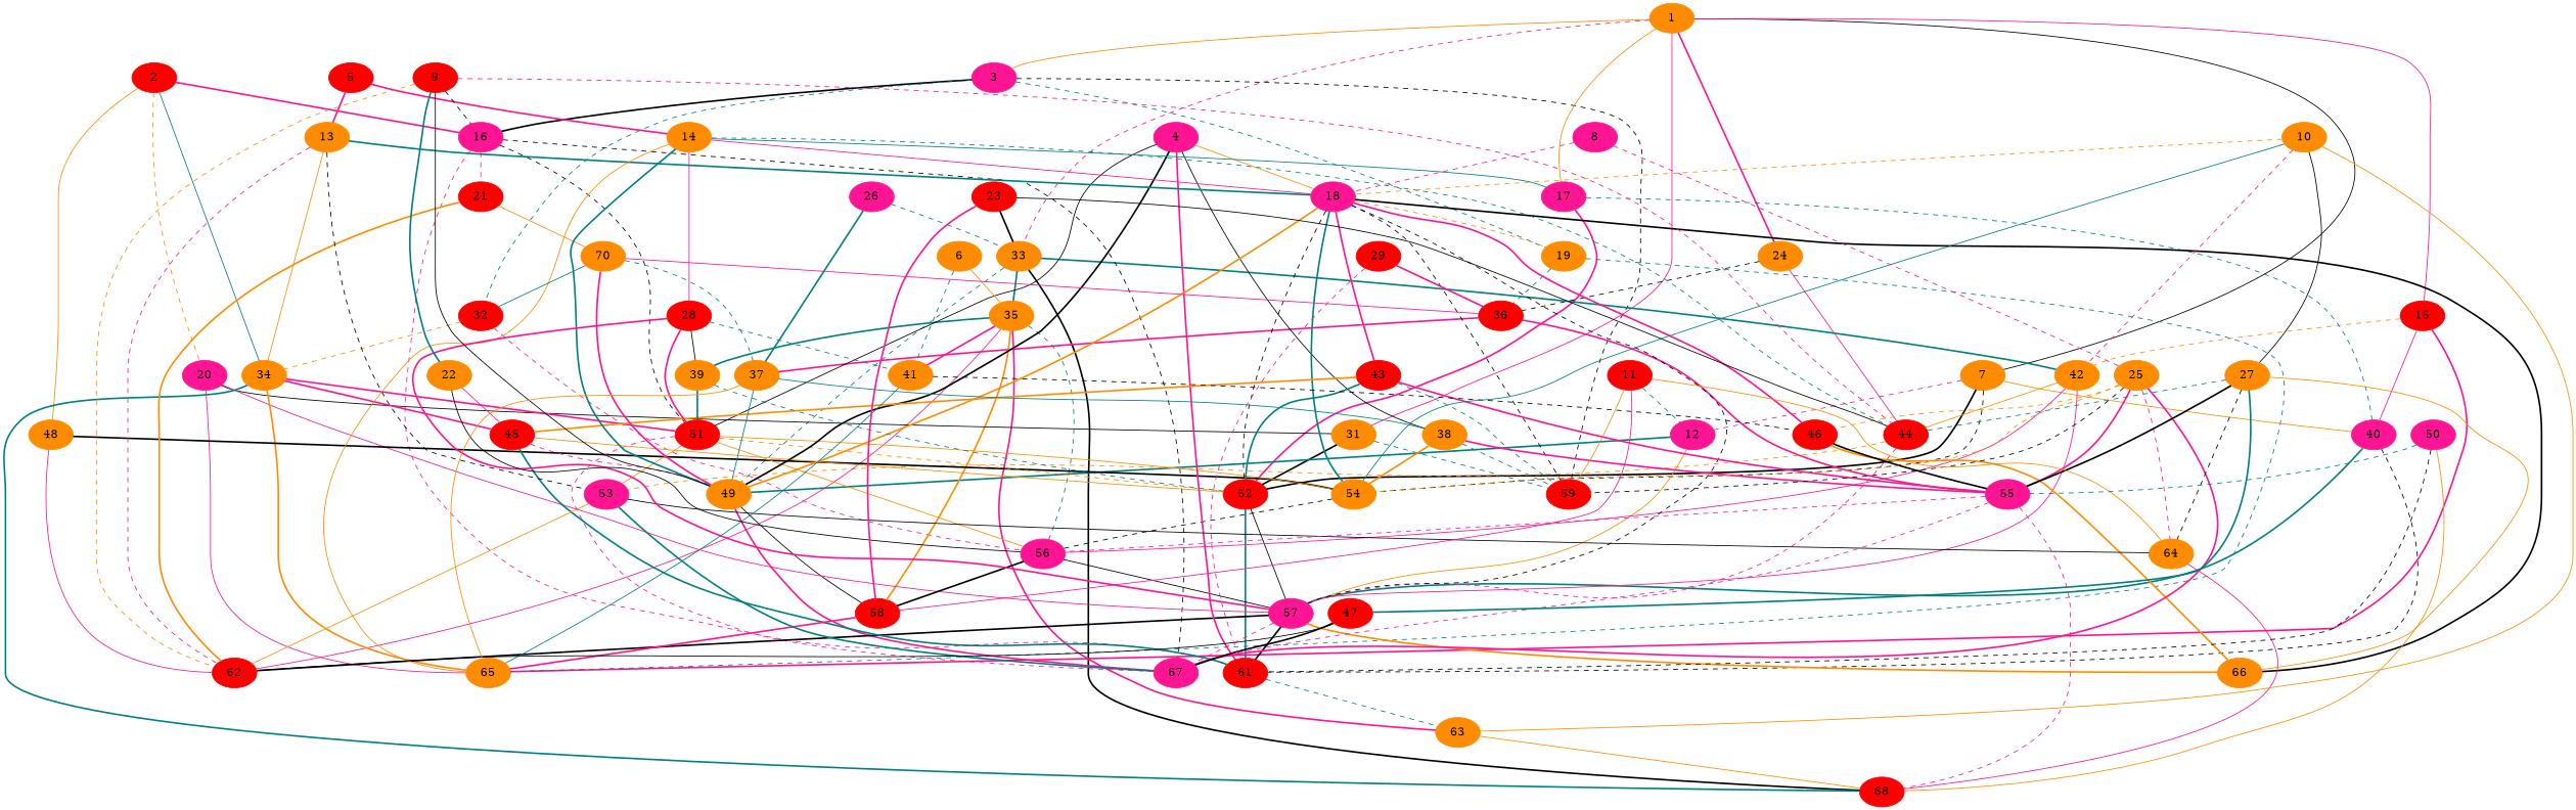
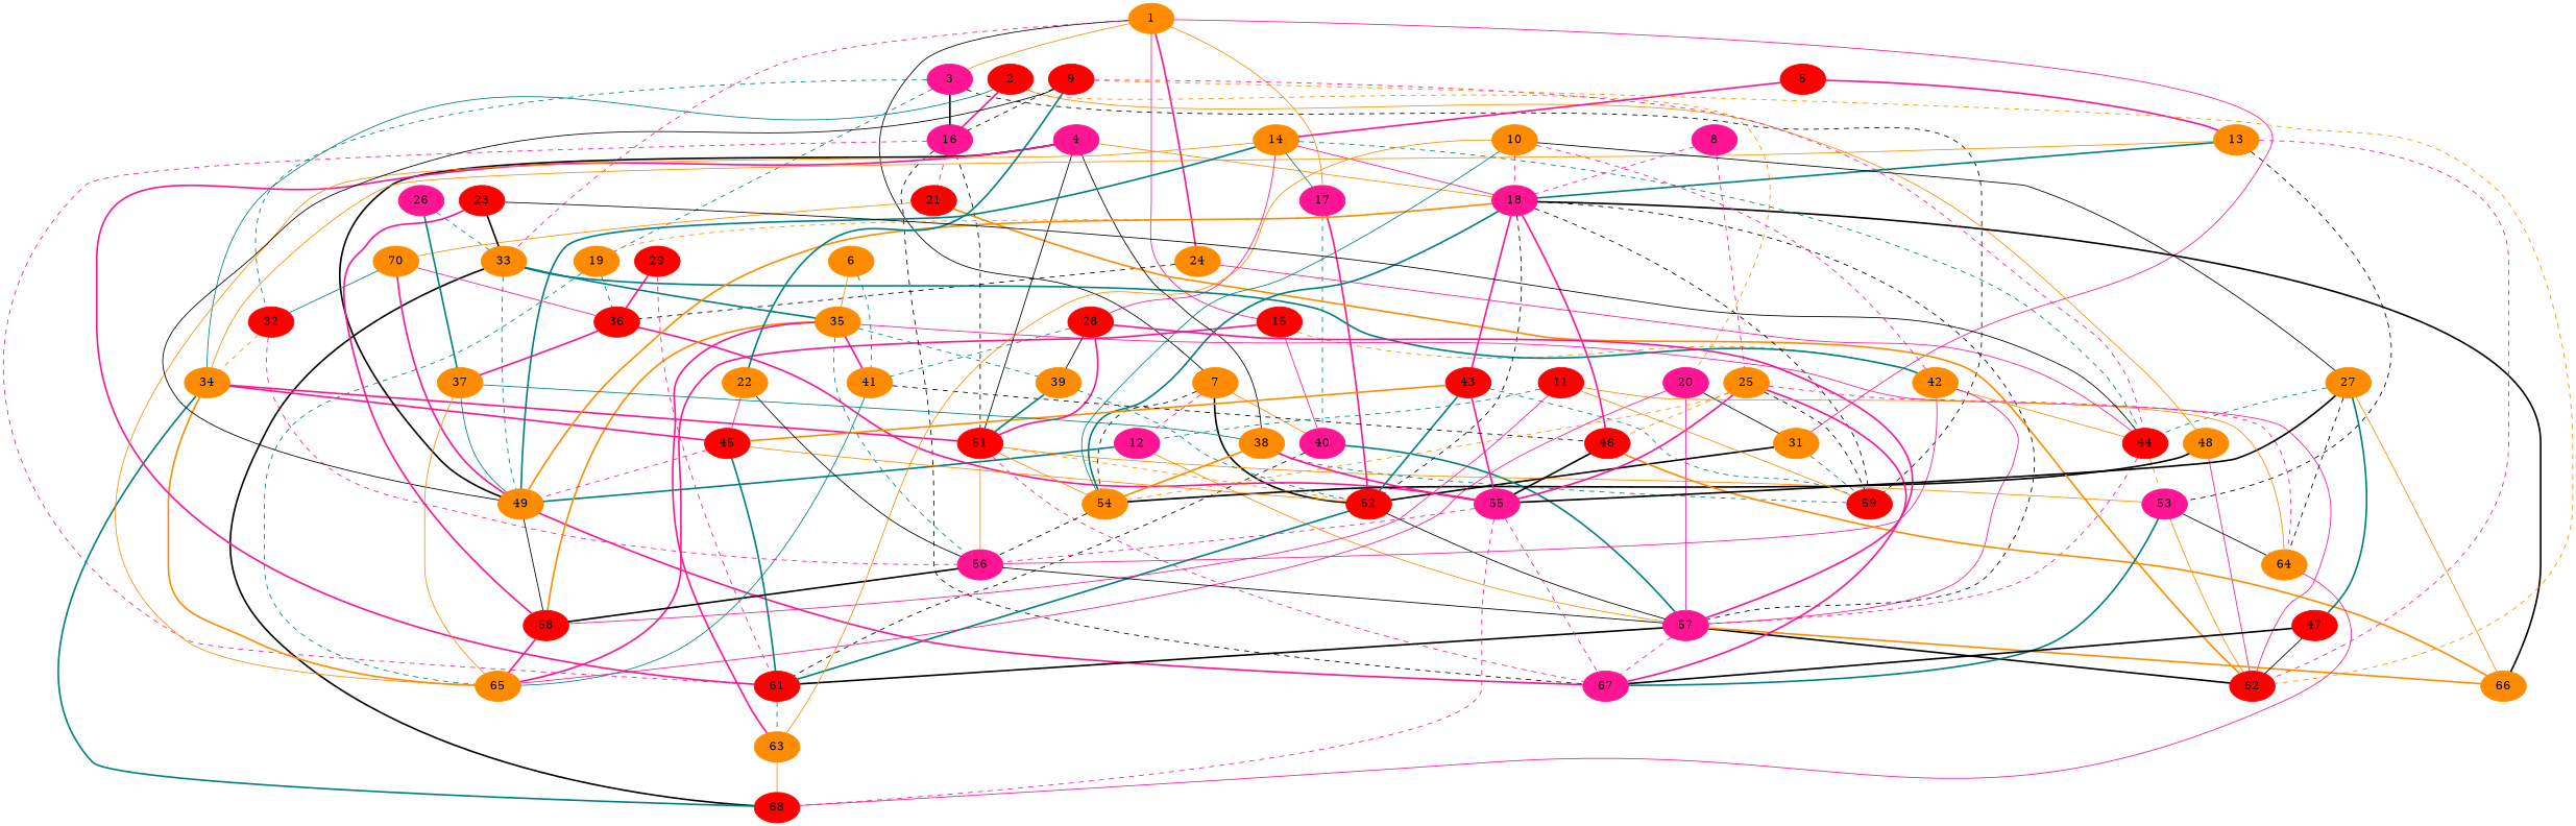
  graph {
    node [color=darkorange style=filled]
    edge [color=deeppink style=dashed weight=1.0]
    3 [color=deeppink]
    1
    7
    15 [color=red]
    17 [color=deeppink]
    24
    31
    33
    16 [color=deeppink]
    19
    32 [color=red]
    59 [color=red]
    12 [color=deeppink]
    40 [color=deeppink]
    52 [color=red]
    54
    42
    65
    44 [color=red]
    36 [color=red]
    49
    35
    68 [color=red]
    2 [color=red]
    20 [color=deeppink]
    34
    48
    51 [color=red]
    61 [color=red]
    21 [color=red]
    67 [color=deeppink]
    57 [color=deeppink]
    45 [color=red]
    62 [color=red]
    56 [color=deeppink]
    4 [color=deeppink]
    18 [color=deeppink]
    38
    43 [color=red]
    46 [color=red]
    66
    58 [color=red]
    53 [color=deeppink]
    63
    5 [color=red]
    13
    14
    28 [color=red]
    6
    41
    39
    8 [color=deeppink]
    25
    64
    55 [color=deeppink]
    9 [color=red]
    22
    10
    27
    47 [color=red]
    11 [color=red]
    n62 [label=70]
    37
    23 [color=red]
    26 [color=deeppink]
    29 [color=red]
-   50 [color=deeppink]
    3 -- 16 [color=black style=bold]
    3 -- 19 [color=teal]
    3 -- 32 [color=teal]
    3 -- 59 [color=black weight=2.0]
    1 -- 3 [color=darkorange style=solid]
    1 -- 7 [color=black style=solid]
    1 -- 15 [style=solid]
    1 -- 17 [color=darkorange style=solid]
    1 -- 24 [style=bold]
    1 -- 31 [style=solid]
    1 -- 33
    7 -- 12
    7 -- 40 [color=darkorange style=solid]
    7 -- 52 [color=black style=bold]
    7 -- 54 [color=black]
    15 -- 40 [style=solid]
    15 -- 42 [color=darkorange]
    15 -- 65 [style=bold]
    17 -- 40 [color=teal]
    17 -- 52 [style=bold]
    24 -- 44 [style=solid]
    24 -- 36 [color=black]
    31 -- 59 [color=teal]
    31 -- 52 [color=black style=bold]
    33 -- 42 [color=teal style=bold]
    33 -- 49 [color=teal]
    33 -- 35 [color=teal style=bold]
    33 -- 68 [color=black style=bold]
    16 -- 51 [color=black]
    16 -- 61
    16 -- 21
    16 -- 67 [color=black]
    19 -- 65 [color=teal]
    19 -- 36 [color=teal]
    32 -- 34 [color=darkorange]
    32 -- 56 [weight=2.0]
    12 -- 49 [color=teal style=bold]
    12 -- 57 [color=darkorange style=solid]
    40 -- 61 [color=black]
    40 -- 57 [color=teal style=bold]
    52 -- 61 [color=teal style=bold]
    52 -- 57 [color=black style=solid]
    54 -- 56 [color=black]
    42 -- 44 [color=darkorange style=solid]
    42 -- 57 [style=solid]
    42 -- 56 [style=solid]
    44 -- 57
    44 -- 53 [color=darkorange]
    36 -- 55 [style=bold]
    36 -- 37 [style=bold]
    49 -- 67 [style=bold]
    49 -- 58 [color=black style=solid]
    35 -- 62 [style=solid]
    35 -- 56 [color=teal]
    35 -- 58 [color=darkorange style=bold]
    35 -- 63 [style=bold]
    35 -- 41 [style=bold]
-   35 -- 39 [color=teal style=bold]
+   35 -- 39 [color=teal]
    2 -- 16 [style=bold]
    2 -- 20 [color=darkorange]
    2 -- 34 [color=teal style=solid]
    2 -- 48 [color=darkorange style=solid]
    20 -- 31 [color=black style=solid]
    20 -- 65 [style=solid]
    20 -- 57 [style=solid]
    34 -- 65 [color=darkorange style=bold]
    34 -- 68 [color=teal style=bold]
    34 -- 51 [style=bold]
    34 -- 45 [style=bold]
    48 -- 54 [color=black style=bold]
    48 -- 62 [style=solid]
    51 -- 52 [color=darkorange]
    51 -- 54 [color=darkorange style=solid]
    51 -- 67
    51 -- 56 [color=darkorange style=solid]
    51 -- 53 [color=darkorange style=solid]
    61 -- 63 [color=teal]
    21 -- 62 [color=darkorange style=bold]
    21 -- n62 [color=darkorange style=solid]
    57 -- 61 [color=black style=bold]
    57 -- 67
    57 -- 62 [color=black style=bold]
    57 -- 66 [color=darkorange style=bold]
    45 -- 52 [color=darkorange style=solid]
    45 -- 49
    45 -- 61 [color=teal style=bold]
    56 -- 57 [color=black style=solid]
    56 -- 58 [color=black style=bold]
    4 -- 49 [color=black style=bold]
    4 -- 51 [color=black style=solid]
    4 -- 61 [style=bold]
    4 -- 18 [color=darkorange style=solid]
    4 -- 38 [color=black style=solid]
    18 -- 19 [color=darkorange]
    18 -- 59 [color=black]
    18 -- 52 [color=black weight=2.0]
    18 -- 54 [color=teal style=bold]
    18 -- 49 [color=darkorange style=bold]
    18 -- 57 [color=black]
    18 -- 43 [style=bold]
    18 -- 46 [style=bold]
    18 -- 66 [color=black style=bold]
    38 -- 59 [color=teal]
    38 -- 54 [color=darkorange style=bold]
    38 -- 55 [style=bold]
    43 -- 59 [color=teal]
    43 -- 52 [color=teal style=bold]
    43 -- 45 [color=darkorange style=bold]
    43 -- 55 [style=bold]
    46 -- 66 [color=darkorange style=bold]
    46 -- 55 [color=black style=bold]
    58 -- 65 [style=bold]
    53 -- 67 [color=teal style=bold]
    53 -- 62 [color=darkorange style=solid]
    53 -- 64 [color=black style=solid]
    63 -- 68 [color=darkorange style=solid]
    5 -- 13 [style=bold]
    5 -- 14 [style=bold]
    13 -- 34 [color=darkorange style=solid]
    13 -- 62
    13 -- 18 [color=teal style=bold]
    13 -- 53 [color=black]
    14 -- 17 [color=teal style=solid]
    14 -- 65 [color=darkorange style=solid]
    14 -- 44 [color=teal]
    14 -- 49 [color=teal style=bold]
    14 -- 18 [style=solid]
    14 -- 28 [style=solid]
    28 -- 51 [style=bold]
    28 -- 57 [style=bold]
    28 -- 41 [color=teal]
    28 -- 39 [color=black style=solid]
    6 -- 35 [color=darkorange style=solid]
    6 -- 41 [color=teal]
    41 -- 65 [color=teal style=solid]
    41 -- 46 [color=black]
    39 -- 52 [color=teal]
    39 -- 51 [color=teal style=bold]
    8 -- 18
    8 -- 25
    25 -- 59 [color=black]
    25 -- 54 [color=darkorange]
    25 -- 67 [style=bold]
    25 -- 46 [color=darkorange]
    25 -- 64
    25 -- 55 [style=bold]
    64 -- 68 [style=solid]
    55 -- 68
    55 -- 67
    55 -- 56
    9 -- 16 [color=black]
    9 -- 44
    9 -- 49 [color=black style=solid]
    9 -- 62 [color=darkorange]
    9 -- 22 [color=teal style=bold]
    22 -- 45 [style=solid]
    22 -- 56 [color=black style=solid]
    10 -- 54 [color=teal style=solid]
    10 -- 42
-   10 -- 18 [color=darkorange]
+   10 -- 18
    10 -- 63 [color=darkorange style=solid]
    10 -- 27 [color=black style=solid]
    27 -- 44 [color=teal]
    27 -- 66 [color=darkorange style=solid]
    27 -- 64 [color=black]
    27 -- 55 [color=black style=bold]
    27 -- 47 [color=teal style=bold]
    47 -- 67 [color=black style=bold]
    47 -- 62 [color=black style=solid]
    11 -- 59 [color=darkorange style=solid]
    11 -- 12 [color=teal]
    11 -- 58 [style=solid]
    11 -- 64 [color=darkorange style=solid]
    n62 -- 32 [color=teal style=solid]
    n62 -- 36 [style=solid]
    n62 -- 49 [style=bold]
-   n62 -- 37 [color=teal]
    37 -- 65 [color=darkorange style=solid]
    37 -- 49 [color=teal style=solid]
    37 -- 38 [color=teal style=solid]
    23 -- 33 [color=black style=bold]
    23 -- 44 [color=black style=solid]
    23 -- 58 [style=bold]
    26 -- 33 [color=teal]
    26 -- 37 [color=teal style=bold]
    29 -- 36 [style=bold]
    29 -- 61
-   50 -- 68 [color=darkorange style=solid]
-   50 -- 61 [color=black]
-   50 -- 55 [color=teal weight=2.0]
  }
